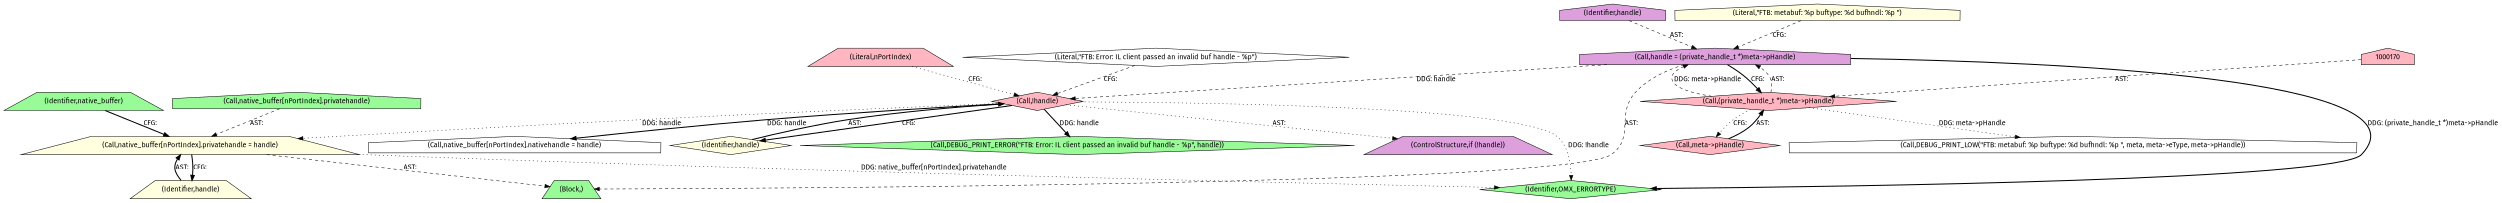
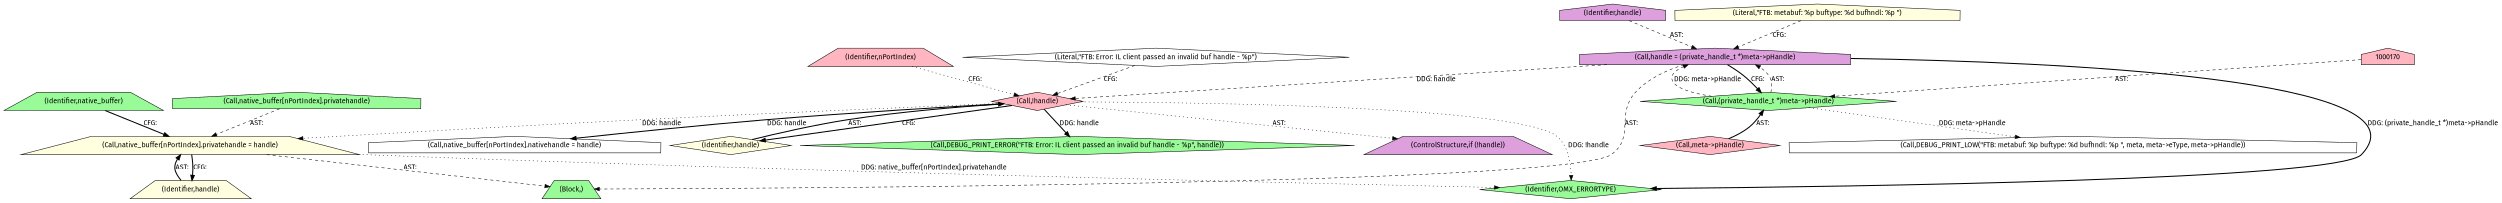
  digraph {
    fontname="Fira Sans"
    node [fillcolor=palegreen fontname="Fira Sans" shape=diamond style=filled]
    edge [fontname="Fira Sans" style=bold]
    n1 [fillcolor=lightyellow label="(Call,native_buffer[nPortIndex].privatehandle = handle)" shape=trapezium]
    n2 [label="(Identifier,OMX_ERRORTYPE)"]
    n3 [fillcolor=lightyellow label="(Identifier,handle)" shape=trapezium]
    n4 [label="(Block,)" shape=trapezium]
    n5 [fillcolor=lightpink label="(Call,!handle)"]
    n6 [fillcolor=lightyellow label="(Identifier,handle)"]
    n7 [label="(Call,DEBUG_PRINT_ERROR(\"FTB: Error: IL client passed an invalid buf handle - %p\", handle))"]
    n8 [fillcolor=plum label="(ControlStructure,if (!handle))" shape=trapezium]
    n9 [fillcolor=white label="(Call,native_buffer[nPortIndex].nativehandle = handle)" shape=house]
    n10 [fillcolor=plum label="(Call,handle = (private_handle_t *)meta->pHandle)" shape=house]
-   n11 [fillcolor=lightpink label="(Call,(private_handle_t *)meta->pHandle)"]
+   n11 [label="(Call,(private_handle_t *)meta->pHandle)"]
    n12 [fillcolor=lightpink label="(Call,meta->pHandle)"]
    n13 [fillcolor=white label="(Call,DEBUG_PRINT_LOW(\"FTB: metabuf: %p buftype: %d bufhndl: %p \", meta, meta->eType, meta->pHandle))" shape=house]
    n14 [fillcolor=plum label="(Identifier,handle)" shape=house]
    n15 [fillcolor=lightyellow label="(Literal,\"FTB: metabuf: %p buftype: %d bufhndl: %p \")" shape=house]
    n16 [label="(Identifier,native_buffer)" shape=trapezium]
    n17 [label="(Call,native_buffer[nPortIndex].privatehandle)" shape=house]
-   n18 [fillcolor=lightpink label="(Literal,nPortIndex)" shape=trapezium]
+   n18 [fillcolor=lightpink label="(Identifier,nPortIndex)" shape=trapezium]
    n19 [fillcolor=white label="(Literal,\"FTB: Error: IL client passed an invalid buf handle - %p\")"]
    1000170 [fillcolor=lightpink shape=house]
    n1 -> n2 [label="DDG: native_buffer[nPortIndex].privatehandle" style=dotted]
    n1 -> n3 [label="CFG: "]
    n1 -> n4 [label="AST: " style=dashed]
    n3 -> n1 [label="AST: "]
    n5 -> n1 [label="DDG: handle" style=dotted]
    n5 -> n2 [label="DDG: !handle" style=dotted]
    n5 -> n6 [label="CFG: "]
    n5 -> n7 [label="DDG: handle"]
    n5 -> n8 [label="AST: " style=dotted]
    n5 -> n9 [label="DDG: handle"]
    n6 -> n5 [label="AST: "]
    n10 -> n2 [label="DDG: (private_handle_t *)meta->pHandle"]
    n10 -> n4 [label="AST: " style=dashed]
    n10 -> n5 [label="DDG: handle" style=dashed]
    n10 -> n11 [label="CFG: "]
    n11 -> n10 [label="AST: " style=dashed]
    n11 -> n10 [label="DDG: meta->pHandle" style=dashed]
-   n11 -> n12 [label="CFG: " style=dotted]
    n11 -> n13 [label="DDG: meta->pHandle" style=dotted]
    n12 -> n11 [label="AST: "]
    n14 -> n10 [label="AST: " style=dashed]
    n15 -> n10 [label="CFG: " style=dashed]
    n16 -> n1 [label="CFG: "]
    n17 -> n1 [label="AST: " style=dashed]
    n18 -> n5 [label="CFG: " style=dotted]
    n19 -> n5 [label="CFG: " style=dashed]
    1000170 -> n11 [label="AST: " style=dashed]
  }
